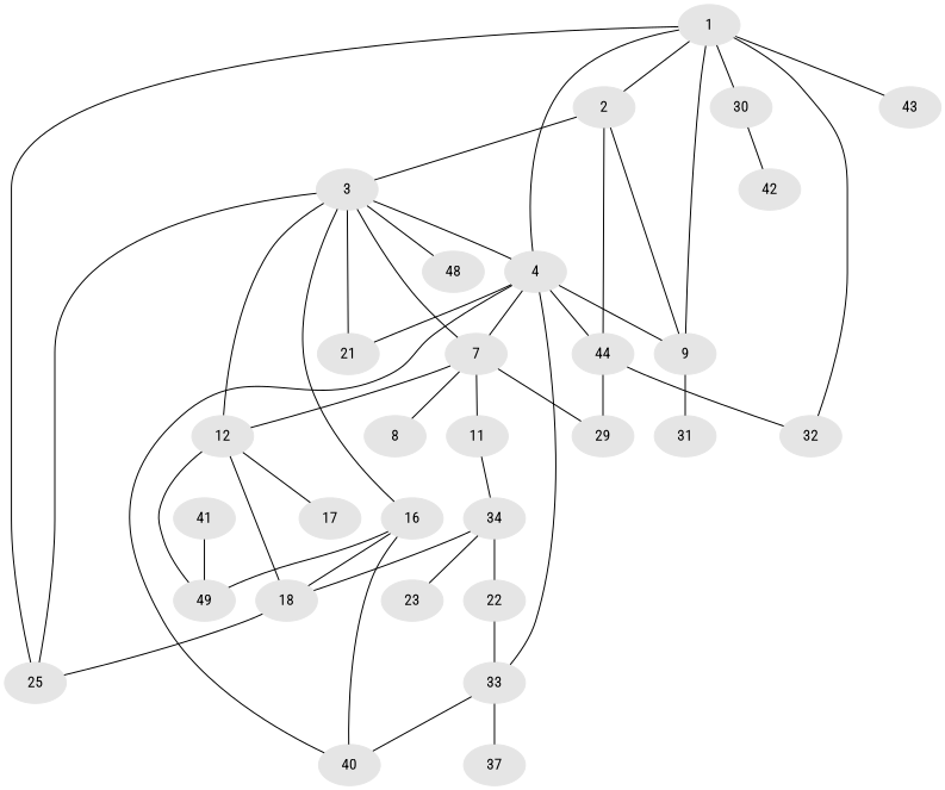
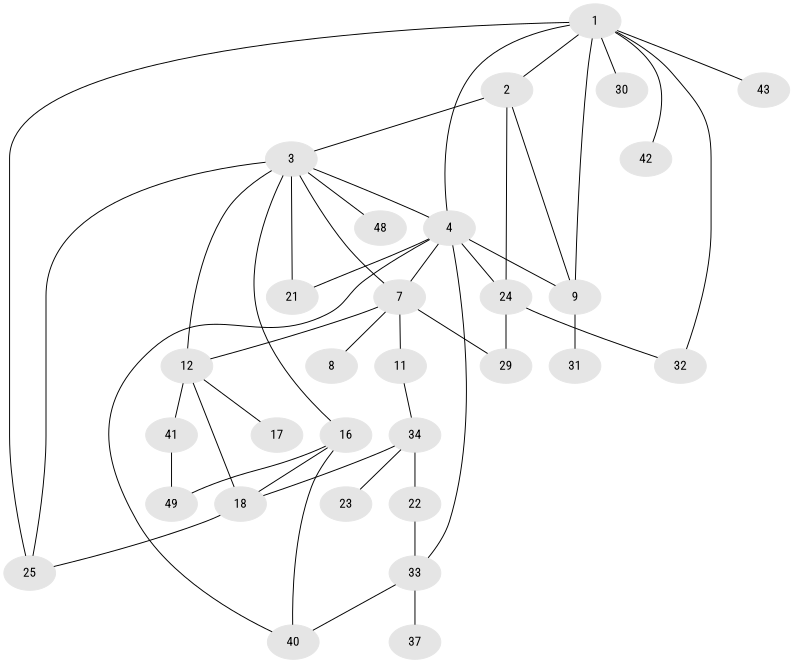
  graph {
    fontname="Roboto Condensed"
    node [color=gray90 fontname="Roboto Condensed" style=filled]
    edge [fontname="Roboto Condensed"]
    1 [super="+32"]
    2 [super="+19"]
    4 [super="+5"]
    9 [super="+13"]
    25 [super="+35"]
    30
    n7 [label=32]
    42
    43
    3 [super="+6"]
-   24 [super="+39" label=44]
+   24 [super="+39"]
    7 [super="+20"]
    21 [super="+26"]
    33 [super="+36"]
    40 [super="+45"]
    31 [super="+46"]
    12 [super="+44"]
    16 [super="+34"]
    48 [super="+50"]
    29
    8
    11
    41 [super="+47"]
    17
    18 [super="+28"]
    49
    37
    n28 [label=34 super="+15"]
    22 [super="+27"]
    23
    1 -- 2
    1 -- 4
    1 -- 9
    1 -- 25
    1 -- 30
    1 -- n7
-   30 -- 42
+   1 -- 42
    1 -- 43
    2 -- 9
    2 -- 3
    2 -- 24
    4 -- 9
    4 -- 24
    4 -- 7
    4 -- 21
    4 -- 33
    4 -- 40
    9 -- 31
    3 -- 4
    3 -- 25
    3 -- 7
    3 -- 21 [weight=2]
    3 -- 12
    3 -- 16
    3 -- 48
    24 -- n7
    24 -- 29
    7 -- 12
    7 -- 29
    7 -- 8
    7 -- 11
    33 -- 40
    33 -- 37
-   12 -- 49
+   12 -- 41
    12 -- 17
    12 -- 18
    16 -- 40
    16 -- 18
    16 -- 49
    11 -- n28
    41 -- 49
    18 -- 25
    n28 -- 18
    n28 -- 22
    n28 -- 23
    22 -- 33
  }
